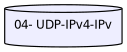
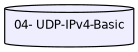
  digraph {
    compound=true
-   n1 [fillcolor="#eeeeff" fontname=Helvetica fontsize=10 label="04- UDP-IPv4-IPv" pencolor=black shape=cylinder style=filled]
+   n1 [fillcolor="#eeeeff" fontname=Helvetica fontsize=10 label="04- UDP-IPv4-Basic" pencolor=black shape=cylinder style=filled]
  }
